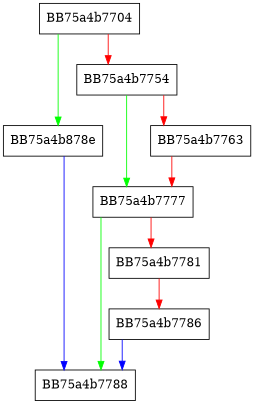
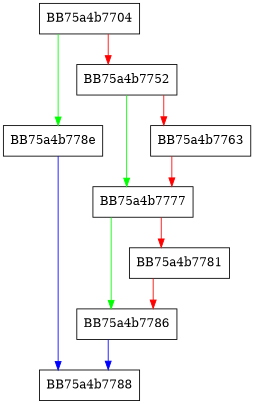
  digraph {
    splines=ortho
    node [shape=box]
    edge [color=red]
    n1 [label=BB75a4b7704]
-   BB75a4b778e [label=BB75a4b878e]
-   BB75a4b7752 [label=BB75a4b7754]
+   BB75a4b778e
+   BB75a4b7752
    BB75a4b7788
    BB75a4b7777
    n6 [label=BB75a4b7763]
    BB75a4b7786
    BB75a4b7781
    n1 -> BB75a4b778e [color=green]
    n1 -> BB75a4b7752
    BB75a4b778e -> BB75a4b7788 [color=blue]
    BB75a4b7752 -> BB75a4b7777 [color=green]
    BB75a4b7752 -> n6
-   BB75a4b7777 -> BB75a4b7788 [color=green]
+   BB75a4b7777 -> BB75a4b7786 [color=green]
    BB75a4b7777 -> BB75a4b7781
    n6 -> BB75a4b7777
    BB75a4b7786 -> BB75a4b7788 [color=blue]
    BB75a4b7781 -> BB75a4b7786
  }
